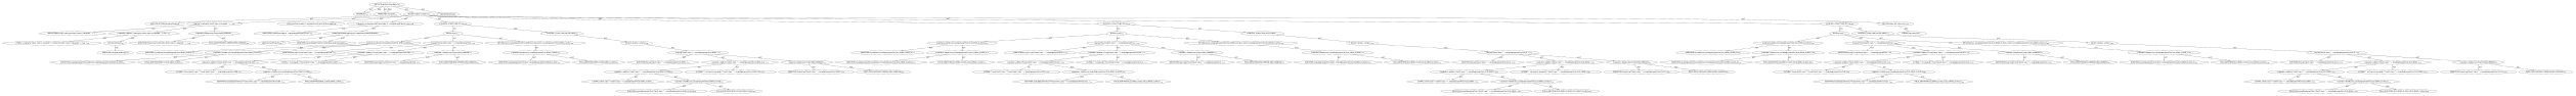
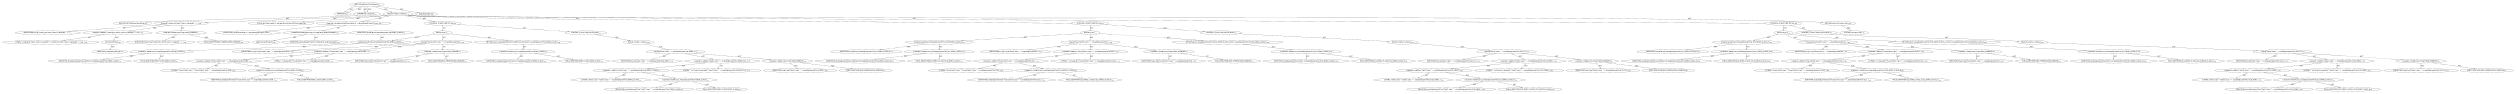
  digraph {
    fontname=Inter
    node [fontname=Inter]
    edge [arrowhead=odot fontname=Inter]
    n1 [label=<(METHOD,getGenicClassName)<SUB>713</SUB>>]
    n2 [label=<(PARAM,this)<SUB>713</SUB>>]
    n3 [label=<(PARAM,Path classpath)<SUB>713</SUB>>]
    n4 [label=<(BLOCK,&lt;empty&gt;,&lt;empty&gt;)<SUB>713</SUB>>]
    n5 [label=<(MODIFIER,VIRTUAL)>]
    n6 [label=<(METHOD_RETURN,java.lang.String)<SUB>413</SUB>>]
    n7 [label=<(log,log(&quot;Looking for GenIC class in classpath: &quot; + ...)<SUB>715</SUB>>]
    n8 [label=<(LOCAL,AntClassLoader cl: org.apache.tools.ant.AntClassLoader)<SUB>718</SUB>>]
    n9 [label=<(&lt;operator&gt;.assignment,AntClassLoader cl = classpath.getProject().crea...)<SUB>718</SUB>>]
    n10 [label=<(CONTROL_STRUCTURE,TRY,try)<SUB>720</SUB>>]
    n11 [label=<(CONTROL_STRUCTURE,TRY,try)<SUB>732</SUB>>]
    n12 [label=<(CONTROL_STRUCTURE,TRY,try)<SUB>744</SUB>>]
    n13 [label=<(RETURN,return null;,return null;)<SUB>755</SUB>>]
    n14 [label=<(IDENTIFIER,this,log(&quot;Looking for GenIC class in classpath: &quot; + ...)<SUB>715</SUB>>]
    n15 [label=<(&lt;operator&gt;.addition,&quot;Looking for GenIC class in classpath: &quot; + clas...)<SUB>715</SUB>>]
    n16 [label=<(&lt;operator&gt;.fieldAccess,Project.MSG_VERBOSE)<SUB>716</SUB>>]
    n17 [label=<(IDENTIFIER,cl,AntClassLoader cl = classpath.getProject().crea...)<SUB>718</SUB>>]
    n18 [label=<(createClassLoader,getProject().createClassLoader(classpath))<SUB>718</SUB>>]
    n19 [label=<(BLOCK,try,try)<SUB>720</SUB>>]
    n20 [label=<(CONTROL_STRUCTURE,CATCH,catch)<SUB>726</SUB>>]
    n21 [label=<(BLOCK,try,try)<SUB>732</SUB>>]
    n22 [label=<(CONTROL_STRUCTURE,CATCH,catch)<SUB>738</SUB>>]
    n23 [label=<(BLOCK,try,try)<SUB>744</SUB>>]
    n24 [label=<(CONTROL_STRUCTURE,CATCH,catch)<SUB>750</SUB>>]
    n25 [label=<(LITERAL,null,return null;)<SUB>755</SUB>>]
    n26 [label=<(LITERAL,&quot;Looking for GenIC class in classpath: &quot;,&quot;Looking for GenIC class in classpath: &quot; + clas...)<SUB>715</SUB>>]
    n27 [label=<(toString,toString())<SUB>716</SUB>>]
    n28 [label=<(IDENTIFIER,Project,log(&quot;Looking for GenIC class in classpath: &quot; + ...)<SUB>716</SUB>>]
    n29 [label=<(FIELD_IDENTIFIER,MSG_VERBOSE,MSG_VERBOSE)<SUB>716</SUB>>]
    n30 [label=<(IDENTIFIER,classpath,toString())<SUB>716</SUB>>]
    n31 [label=<(getProject,getProject())<SUB>718</SUB>>]
    n32 [label=<(IDENTIFIER,classpath,getProject().createClassLoader(classpath))<SUB>718</SUB>>]
    n33 [label=<(loadClass,loadClass(JonasDeploymentTool.GENIC_CLASS))<SUB>721</SUB>>]
    n34 [label=<(log,log(&quot;Found GenIC class '&quot; + JonasDeploymentTool...)<SUB>722</SUB>>]
    n35 [label=<(RETURN,return JonasDeploymentTool.GENIC_CLASS;,return JonasDeploymentTool.GENIC_CLASS;)<SUB>724</SUB>>]
    n36 [label=<(BLOCK,&lt;empty&gt;,&lt;empty&gt;)<SUB>726</SUB>>]
    n37 [label=<(IDENTIFIER,cl,loadClass(JonasDeploymentTool.GENIC_CLASS))<SUB>721</SUB>>]
    n38 [label=<(&lt;operator&gt;.fieldAccess,JonasDeploymentTool.GENIC_CLASS)<SUB>721</SUB>>]
    n39 [label=<(IDENTIFIER,this,log(&quot;Found GenIC class '&quot; + JonasDeploymentTool...)<SUB>722</SUB>>]
    n40 [label=<(&lt;operator&gt;.addition,&quot;Found GenIC class '&quot; + JonasDeploymentTool.GEN...)<SUB>722</SUB>>]
    n41 [label=<(&lt;operator&gt;.fieldAccess,Project.MSG_VERBOSE)<SUB>723</SUB>>]
    n42 [label=<(&lt;operator&gt;.fieldAccess,JonasDeploymentTool.GENIC_CLASS)<SUB>724</SUB>>]
    n43 [label=<(IDENTIFIER,JonasDeploymentTool,loadClass(JonasDeploymentTool.GENIC_CLASS))<SUB>721</SUB>>]
    n44 [label=<(FIELD_IDENTIFIER,GENIC_CLASS,GENIC_CLASS)<SUB>721</SUB>>]
    n45 [label=<(&lt;operator&gt;.addition,&quot;Found GenIC class '&quot; + JonasDeploymentTool.GEN...)<SUB>722</SUB>>]
    n46 [label=<(LITERAL,&quot;' in classpath.&quot;,&quot;Found GenIC class '&quot; + JonasDeploymentTool.GEN...)<SUB>723</SUB>>]
    n47 [label=<(IDENTIFIER,Project,log(&quot;Found GenIC class '&quot; + JonasDeploymentTool...)<SUB>723</SUB>>]
    n48 [label=<(FIELD_IDENTIFIER,MSG_VERBOSE,MSG_VERBOSE)<SUB>723</SUB>>]
    n49 [label=<(LITERAL,&quot;Found GenIC class '&quot;,&quot;Found GenIC class '&quot; + JonasDeploymentTool.GEN...)<SUB>722</SUB>>]
    n50 [label=<(&lt;operator&gt;.fieldAccess,JonasDeploymentTool.GENIC_CLASS)<SUB>722</SUB>>]
    n51 [label=<(IDENTIFIER,JonasDeploymentTool,&quot;Found GenIC class '&quot; + JonasDeploymentTool.GEN...)<SUB>722</SUB>>]
    n52 [label=<(FIELD_IDENTIFIER,GENIC_CLASS,GENIC_CLASS)<SUB>722</SUB>>]
    n53 [label=<(IDENTIFIER,JonasDeploymentTool,return JonasDeploymentTool.GENIC_CLASS;)<SUB>724</SUB>>]
    n54 [label=<(FIELD_IDENTIFIER,GENIC_CLASS,GENIC_CLASS)<SUB>724</SUB>>]
    n55 [label=<(log,log(&quot;GenIC class '&quot; + JonasDeploymentTool.GENIC...)<SUB>727</SUB>>]
    n56 [label=<(IDENTIFIER,this,log(&quot;GenIC class '&quot; + JonasDeploymentTool.GENIC...)<SUB>727</SUB>>]
    n57 [label=<(&lt;operator&gt;.addition,&quot;GenIC class '&quot; + JonasDeploymentTool.GENIC_CLA...)<SUB>727</SUB>>]
    n58 [label=<(&lt;operator&gt;.fieldAccess,Project.MSG_VERBOSE)<SUB>729</SUB>>]
    n59 [label=<(&lt;operator&gt;.addition,&quot;GenIC class '&quot; + JonasDeploymentTool.GENIC_CLASS)<SUB>727</SUB>>]
    n60 [label=<(LITERAL,&quot;' not found in classpath.&quot;,&quot;GenIC class '&quot; + JonasDeploymentTool.GENIC_CLA...)<SUB>728</SUB>>]
    n61 [label=<(IDENTIFIER,Project,log(&quot;GenIC class '&quot; + JonasDeploymentTool.GENIC...)<SUB>729</SUB>>]
    n62 [label=<(FIELD_IDENTIFIER,MSG_VERBOSE,MSG_VERBOSE)<SUB>729</SUB>>]
    n63 [label=<(LITERAL,&quot;GenIC class '&quot;,&quot;GenIC class '&quot; + JonasDeploymentTool.GENIC_CLASS)<SUB>727</SUB>>]
    n64 [label=<(&lt;operator&gt;.fieldAccess,JonasDeploymentTool.GENIC_CLASS)<SUB>727</SUB>>]
    n65 [label=<(IDENTIFIER,JonasDeploymentTool,&quot;GenIC class '&quot; + JonasDeploymentTool.GENIC_CLASS)<SUB>727</SUB>>]
    n66 [label=<(FIELD_IDENTIFIER,GENIC_CLASS,GENIC_CLASS)<SUB>727</SUB>>]
    n67 [label=<(loadClass,loadClass(JonasDeploymentTool.OLD_GENIC_CLASS_1))<SUB>733</SUB>>]
    n68 [label=<(log,log(&quot;Found GenIC class '&quot; + JonasDeploymentTool...)<SUB>734</SUB>>]
    n69 [label=<(RETURN,return JonasDeploymentTool.OLD_GENIC_CLASS_1;,return JonasDeploymentTool.OLD_GENIC_CLASS_1;)<SUB>736</SUB>>]
    n70 [label=<(BLOCK,&lt;empty&gt;,&lt;empty&gt;)<SUB>738</SUB>>]
    n71 [label=<(IDENTIFIER,cl,loadClass(JonasDeploymentTool.OLD_GENIC_CLASS_1))<SUB>733</SUB>>]
    n72 [label=<(&lt;operator&gt;.fieldAccess,JonasDeploymentTool.OLD_GENIC_CLASS_1)<SUB>733</SUB>>]
    n73 [label=<(IDENTIFIER,this,log(&quot;Found GenIC class '&quot; + JonasDeploymentTool...)<SUB>734</SUB>>]
    n74 [label=<(&lt;operator&gt;.addition,&quot;Found GenIC class '&quot; + JonasDeploymentTool.OLD...)<SUB>734</SUB>>]
    n75 [label=<(&lt;operator&gt;.fieldAccess,Project.MSG_VERBOSE)<SUB>735</SUB>>]
    n76 [label=<(&lt;operator&gt;.fieldAccess,JonasDeploymentTool.OLD_GENIC_CLASS_1)<SUB>736</SUB>>]
    n77 [label=<(IDENTIFIER,JonasDeploymentTool,loadClass(JonasDeploymentTool.OLD_GENIC_CLASS_1))<SUB>733</SUB>>]
    n78 [label=<(FIELD_IDENTIFIER,OLD_GENIC_CLASS_1,OLD_GENIC_CLASS_1)<SUB>733</SUB>>]
    n79 [label=<(&lt;operator&gt;.addition,&quot;Found GenIC class '&quot; + JonasDeploymentTool.OLD...)<SUB>734</SUB>>]
    n80 [label=<(LITERAL,&quot;' in classpath.&quot;,&quot;Found GenIC class '&quot; + JonasDeploymentTool.OLD...)<SUB>735</SUB>>]
    n81 [label=<(IDENTIFIER,Project,log(&quot;Found GenIC class '&quot; + JonasDeploymentTool...)<SUB>735</SUB>>]
    n82 [label=<(FIELD_IDENTIFIER,MSG_VERBOSE,MSG_VERBOSE)<SUB>735</SUB>>]
    n83 [label=<(LITERAL,&quot;Found GenIC class '&quot;,&quot;Found GenIC class '&quot; + JonasDeploymentTool.OLD...)<SUB>734</SUB>>]
    n84 [label=<(&lt;operator&gt;.fieldAccess,JonasDeploymentTool.OLD_GENIC_CLASS_1)<SUB>734</SUB>>]
    n85 [label=<(IDENTIFIER,JonasDeploymentTool,&quot;Found GenIC class '&quot; + JonasDeploymentTool.OLD...)<SUB>734</SUB>>]
    n86 [label=<(FIELD_IDENTIFIER,OLD_GENIC_CLASS_1,OLD_GENIC_CLASS_1)<SUB>734</SUB>>]
    n87 [label=<(IDENTIFIER,JonasDeploymentTool,return JonasDeploymentTool.OLD_GENIC_CLASS_1;)<SUB>736</SUB>>]
    n88 [label=<(FIELD_IDENTIFIER,OLD_GENIC_CLASS_1,OLD_GENIC_CLASS_1)<SUB>736</SUB>>]
    n89 [label=<(log,log(&quot;GenIC class '&quot; + JonasDeploymentTool.OLD_G...)<SUB>739</SUB>>]
    n90 [label=<(IDENTIFIER,this,log(&quot;GenIC class '&quot; + JonasDeploymentTool.OLD_G...)<SUB>739</SUB>>]
    n91 [label=<(&lt;operator&gt;.addition,&quot;GenIC class '&quot; + JonasDeploymentTool.OLD_GENIC...)<SUB>739</SUB>>]
    n92 [label=<(&lt;operator&gt;.fieldAccess,Project.MSG_VERBOSE)<SUB>741</SUB>>]
    n93 [label=<(&lt;operator&gt;.addition,&quot;GenIC class '&quot; + JonasDeploymentTool.OLD_GENIC...)<SUB>739</SUB>>]
    n94 [label=<(LITERAL,&quot;' not found in classpath.&quot;,&quot;GenIC class '&quot; + JonasDeploymentTool.OLD_GENIC...)<SUB>740</SUB>>]
    n95 [label=<(IDENTIFIER,Project,log(&quot;GenIC class '&quot; + JonasDeploymentTool.OLD_G...)<SUB>741</SUB>>]
    n96 [label=<(FIELD_IDENTIFIER,MSG_VERBOSE,MSG_VERBOSE)<SUB>741</SUB>>]
    n97 [label=<(LITERAL,&quot;GenIC class '&quot;,&quot;GenIC class '&quot; + JonasDeploymentTool.OLD_GENIC...)<SUB>739</SUB>>]
    n98 [label=<(&lt;operator&gt;.fieldAccess,JonasDeploymentTool.OLD_GENIC_CLASS_1)<SUB>739</SUB>>]
    n99 [label=<(IDENTIFIER,JonasDeploymentTool,&quot;GenIC class '&quot; + JonasDeploymentTool.OLD_GENIC...)<SUB>739</SUB>>]
    n100 [label=<(FIELD_IDENTIFIER,OLD_GENIC_CLASS_1,OLD_GENIC_CLASS_1)<SUB>739</SUB>>]
    n101 [label=<(loadClass,loadClass(JonasDeploymentTool.OLD_GENIC_CLASS_2))<SUB>745</SUB>>]
    n102 [label=<(log,log(&quot;Found GenIC class '&quot; + JonasDeploymentTool...)<SUB>746</SUB>>]
    n103 [label=<(RETURN,return JonasDeploymentTool.OLD_GENIC_CLASS_2;,return JonasDeploymentTool.OLD_GENIC_CLASS_2;)<SUB>748</SUB>>]
    n104 [label=<(BLOCK,&lt;empty&gt;,&lt;empty&gt;)<SUB>750</SUB>>]
    n105 [label=<(IDENTIFIER,cl,loadClass(JonasDeploymentTool.OLD_GENIC_CLASS_2))<SUB>745</SUB>>]
    n106 [label=<(&lt;operator&gt;.fieldAccess,JonasDeploymentTool.OLD_GENIC_CLASS_2)<SUB>745</SUB>>]
    n107 [label=<(IDENTIFIER,this,log(&quot;Found GenIC class '&quot; + JonasDeploymentTool...)<SUB>746</SUB>>]
    n108 [label=<(&lt;operator&gt;.addition,&quot;Found GenIC class '&quot; + JonasDeploymentTool.OLD...)<SUB>746</SUB>>]
    n109 [label=<(&lt;operator&gt;.fieldAccess,Project.MSG_VERBOSE)<SUB>747</SUB>>]
    n110 [label=<(&lt;operator&gt;.fieldAccess,JonasDeploymentTool.OLD_GENIC_CLASS_2)<SUB>748</SUB>>]
    n111 [label=<(IDENTIFIER,JonasDeploymentTool,loadClass(JonasDeploymentTool.OLD_GENIC_CLASS_2))<SUB>745</SUB>>]
    n112 [label=<(FIELD_IDENTIFIER,OLD_GENIC_CLASS_2,OLD_GENIC_CLASS_2)<SUB>745</SUB>>]
    n113 [label=<(&lt;operator&gt;.addition,&quot;Found GenIC class '&quot; + JonasDeploymentTool.OLD...)<SUB>746</SUB>>]
    n114 [label=<(LITERAL,&quot;' in classpath.&quot;,&quot;Found GenIC class '&quot; + JonasDeploymentTool.OLD...)<SUB>747</SUB>>]
    n115 [label=<(IDENTIFIER,Project,log(&quot;Found GenIC class '&quot; + JonasDeploymentTool...)<SUB>747</SUB>>]
    n116 [label=<(FIELD_IDENTIFIER,MSG_VERBOSE,MSG_VERBOSE)<SUB>747</SUB>>]
    n117 [label=<(LITERAL,&quot;Found GenIC class '&quot;,&quot;Found GenIC class '&quot; + JonasDeploymentTool.OLD...)<SUB>746</SUB>>]
    n118 [label=<(&lt;operator&gt;.fieldAccess,JonasDeploymentTool.OLD_GENIC_CLASS_2)<SUB>746</SUB>>]
    n119 [label=<(IDENTIFIER,JonasDeploymentTool,&quot;Found GenIC class '&quot; + JonasDeploymentTool.OLD...)<SUB>746</SUB>>]
    n120 [label=<(FIELD_IDENTIFIER,OLD_GENIC_CLASS_2,OLD_GENIC_CLASS_2)<SUB>746</SUB>>]
    n121 [label=<(IDENTIFIER,JonasDeploymentTool,return JonasDeploymentTool.OLD_GENIC_CLASS_2;)<SUB>748</SUB>>]
    n122 [label=<(FIELD_IDENTIFIER,OLD_GENIC_CLASS_2,OLD_GENIC_CLASS_2)<SUB>748</SUB>>]
    n123 [label=<(log,log(&quot;GenIC class '&quot; + JonasDeploymentTool.OLD_G...)<SUB>751</SUB>>]
    n124 [label=<(IDENTIFIER,this,log(&quot;GenIC class '&quot; + JonasDeploymentTool.OLD_G...)<SUB>751</SUB>>]
    n125 [label=<(&lt;operator&gt;.addition,&quot;GenIC class '&quot; + JonasDeploymentTool.OLD_GENIC...)<SUB>751</SUB>>]
    n126 [label=<(&lt;operator&gt;.fieldAccess,Project.MSG_VERBOSE)<SUB>753</SUB>>]
    n127 [label=<(&lt;operator&gt;.addition,&quot;GenIC class '&quot; + JonasDeploymentTool.OLD_GENIC...)<SUB>751</SUB>>]
    n128 [label=<(LITERAL,&quot;' not found in classpath.&quot;,&quot;GenIC class '&quot; + JonasDeploymentTool.OLD_GENIC...)<SUB>752</SUB>>]
    n129 [label=<(IDENTIFIER,Project,log(&quot;GenIC class '&quot; + JonasDeploymentTool.OLD_G...)<SUB>753</SUB>>]
    n130 [label=<(FIELD_IDENTIFIER,MSG_VERBOSE,MSG_VERBOSE)<SUB>753</SUB>>]
    n131 [label=<(LITERAL,&quot;GenIC class '&quot;,&quot;GenIC class '&quot; + JonasDeploymentTool.OLD_GENIC...)<SUB>751</SUB>>]
    n132 [label=<(&lt;operator&gt;.fieldAccess,JonasDeploymentTool.OLD_GENIC_CLASS_2)<SUB>751</SUB>>]
    n133 [label=<(IDENTIFIER,JonasDeploymentTool,&quot;GenIC class '&quot; + JonasDeploymentTool.OLD_GENIC...)<SUB>751</SUB>>]
    n134 [label=<(FIELD_IDENTIFIER,OLD_GENIC_CLASS_2,OLD_GENIC_CLASS_2)<SUB>751</SUB>>]
    n1 -> n2 [arrowhead=onormal label="AST: "]
    n1 -> n2 [label="DDG: "]
    n1 -> n3 [label="AST: "]
    n1 -> n3 [arrowhead=onormal label="DDG: "]
    n1 -> n4 [arrowhead=onormal label="AST: "]
    n1 -> n5 [arrowhead=onormal label="AST: "]
    n3 -> n6 [arrowhead=onormal label="AST: "]
    n4 -> n7 [arrowhead=onormal label="AST: "]
    n4 -> n8 [label="AST: "]
    n4 -> n9 [arrowhead=onormal label="AST: "]
    n4 -> n10 [label="AST: "]
    n4 -> n11 [label="AST: "]
    n4 -> n12 [label="AST: "]
    n4 -> n13 [label="AST: "]
    n7 -> n14 [label="AST: "]
    n7 -> n15 [label="AST: "]
    n7 -> n16 [arrowhead=onormal label="AST: "]
    n9 -> n17 [label="AST: "]
    n9 -> n18 [arrowhead=onormal label="AST: "]
    n10 -> n19 [label="AST: "]
    n10 -> n20 [arrowhead=onormal label="AST: "]
    n11 -> n21 [label="AST: "]
    n11 -> n22 [arrowhead=onormal label="AST: "]
    n12 -> n23 [arrowhead=onormal label="AST: "]
    n12 -> n24 [label="AST: "]
    n13 -> n25 [label="DDG: "]
    n15 -> n26 [label="AST: "]
    n15 -> n27 [label="AST: "]
    n16 -> n28 [arrowhead=onormal label="AST: "]
    n16 -> n29 [label="AST: "]
    n18 -> n31 [arrowhead=onormal label="AST: "]
    n18 -> n32 [label="AST: "]
    n19 -> n33 [label="AST: "]
    n19 -> n34 [label="AST: "]
    n19 -> n35 [arrowhead=onormal label="AST: "]
    n20 -> n36 [arrowhead=onormal label="AST: "]
    n21 -> n67 [arrowhead=onormal label="AST: "]
    n21 -> n68 [label="AST: "]
    n21 -> n69 [arrowhead=onormal label="AST: "]
    n22 -> n70 [label="AST: "]
    n23 -> n101 [arrowhead=onormal label="AST: "]
    n23 -> n102 [label="AST: "]
    n23 -> n103 [label="AST: "]
    n24 -> n104 [label="AST: "]
    n27 -> n30 [label="AST: "]
-   n33 -> n37 [label="AST: "]
+   n37 -> n33 [label="AST: "]
    n33 -> n38 [label="AST: "]
    n34 -> n39 [arrowhead=onormal label="AST: "]
    n34 -> n40 [label="AST: "]
    n34 -> n41 [label="AST: "]
    n35 -> n42 [arrowhead=onormal label="AST: "]
    n36 -> n55 [label="AST: "]
    n38 -> n43 [label="AST: "]
    n38 -> n44 [arrowhead=onormal label="AST: "]
    n40 -> n45 [label="AST: "]
    n40 -> n46 [arrowhead=onormal label="AST: "]
    n41 -> n47 [arrowhead=onormal label="AST: "]
    n41 -> n48 [label="AST: "]
    n42 -> n53 [arrowhead=onormal label="AST: "]
    n42 -> n54 [arrowhead=onormal label="AST: "]
    n45 -> n49 [label="AST: "]
    n45 -> n50 [arrowhead=onormal label="AST: "]
    n50 -> n51 [label="AST: "]
    n50 -> n52 [label="AST: "]
    n55 -> n56 [label="AST: "]
    n55 -> n57 [label="AST: "]
    n55 -> n58 [label="AST: "]
    n57 -> n59 [label="AST: "]
    n57 -> n60 [label="AST: "]
    n58 -> n61 [label="AST: "]
    n58 -> n62 [arrowhead=onormal label="AST: "]
    n59 -> n63 [label="AST: "]
    n59 -> n64 [label="AST: "]
    n64 -> n65 [label="AST: "]
    n64 -> n66 [arrowhead=onormal label="AST: "]
    n67 -> n71 [arrowhead=onormal label="AST: "]
    n67 -> n72 [arrowhead=onormal label="AST: "]
    n68 -> n73 [label="AST: "]
    n68 -> n74 [label="AST: "]
    n68 -> n75 [arrowhead=onormal label="AST: "]
    n69 -> n76 [label="AST: "]
    n70 -> n89 [arrowhead=onormal label="AST: "]
    n72 -> n77 [label="AST: "]
    n72 -> n78 [label="AST: "]
    n74 -> n79 [label="AST: "]
    n74 -> n80 [label="AST: "]
    n75 -> n81 [arrowhead=onormal label="AST: "]
    n75 -> n82 [arrowhead=onormal label="AST: "]
    n76 -> n87 [label="AST: "]
    n76 -> n88 [label="AST: "]
    n79 -> n83 [label="AST: "]
    n79 -> n84 [arrowhead=onormal label="AST: "]
    n84 -> n85 [label="AST: "]
    n84 -> n86 [label="AST: "]
    n89 -> n90 [label="AST: "]
    n89 -> n91 [label="AST: "]
    n89 -> n92 [arrowhead=onormal label="AST: "]
    n91 -> n93 [arrowhead=onormal label="AST: "]
    n91 -> n94 [arrowhead=onormal label="AST: "]
    n92 -> n95 [arrowhead=onormal label="AST: "]
    n92 -> n96 [label="AST: "]
    n93 -> n97 [arrowhead=onormal label="AST: "]
    n93 -> n98 [arrowhead=onormal label="AST: "]
    n98 -> n99 [arrowhead=onormal label="AST: "]
    n98 -> n100 [arrowhead=onormal label="AST: "]
    n101 -> n105 [label="AST: "]
    n101 -> n106 [arrowhead=onormal label="AST: "]
    n102 -> n107 [arrowhead=onormal label="AST: "]
    n102 -> n108 [arrowhead=onormal label="AST: "]
    n102 -> n109 [label="AST: "]
    n103 -> n110 [label="AST: "]
    n104 -> n123 [label="AST: "]
    n106 -> n111 [label="AST: "]
    n106 -> n112 [label="AST: "]
    n108 -> n113 [label="AST: "]
    n108 -> n114 [arrowhead=onormal label="AST: "]
    n109 -> n115 [arrowhead=onormal label="AST: "]
    n109 -> n116 [arrowhead=onormal label="AST: "]
    n110 -> n121 [arrowhead=onormal label="AST: "]
    n110 -> n122 [label="AST: "]
    n113 -> n117 [arrowhead=onormal label="AST: "]
    n113 -> n118 [label="AST: "]
    n118 -> n119 [arrowhead=onormal label="AST: "]
    n118 -> n120 [arrowhead=onormal label="AST: "]
    n123 -> n124 [label="AST: "]
    n123 -> n125 [label="AST: "]
    n123 -> n126 [label="AST: "]
    n125 -> n127 [arrowhead=onormal label="AST: "]
    n125 -> n128 [arrowhead=onormal label="AST: "]
    n126 -> n129 [label="AST: "]
    n126 -> n130 [label="AST: "]
    n127 -> n131 [label="AST: "]
    n127 -> n132 [arrowhead=onormal label="AST: "]
    n132 -> n133 [label="AST: "]
    n132 -> n134 [arrowhead=onormal label="AST: "]
  }
